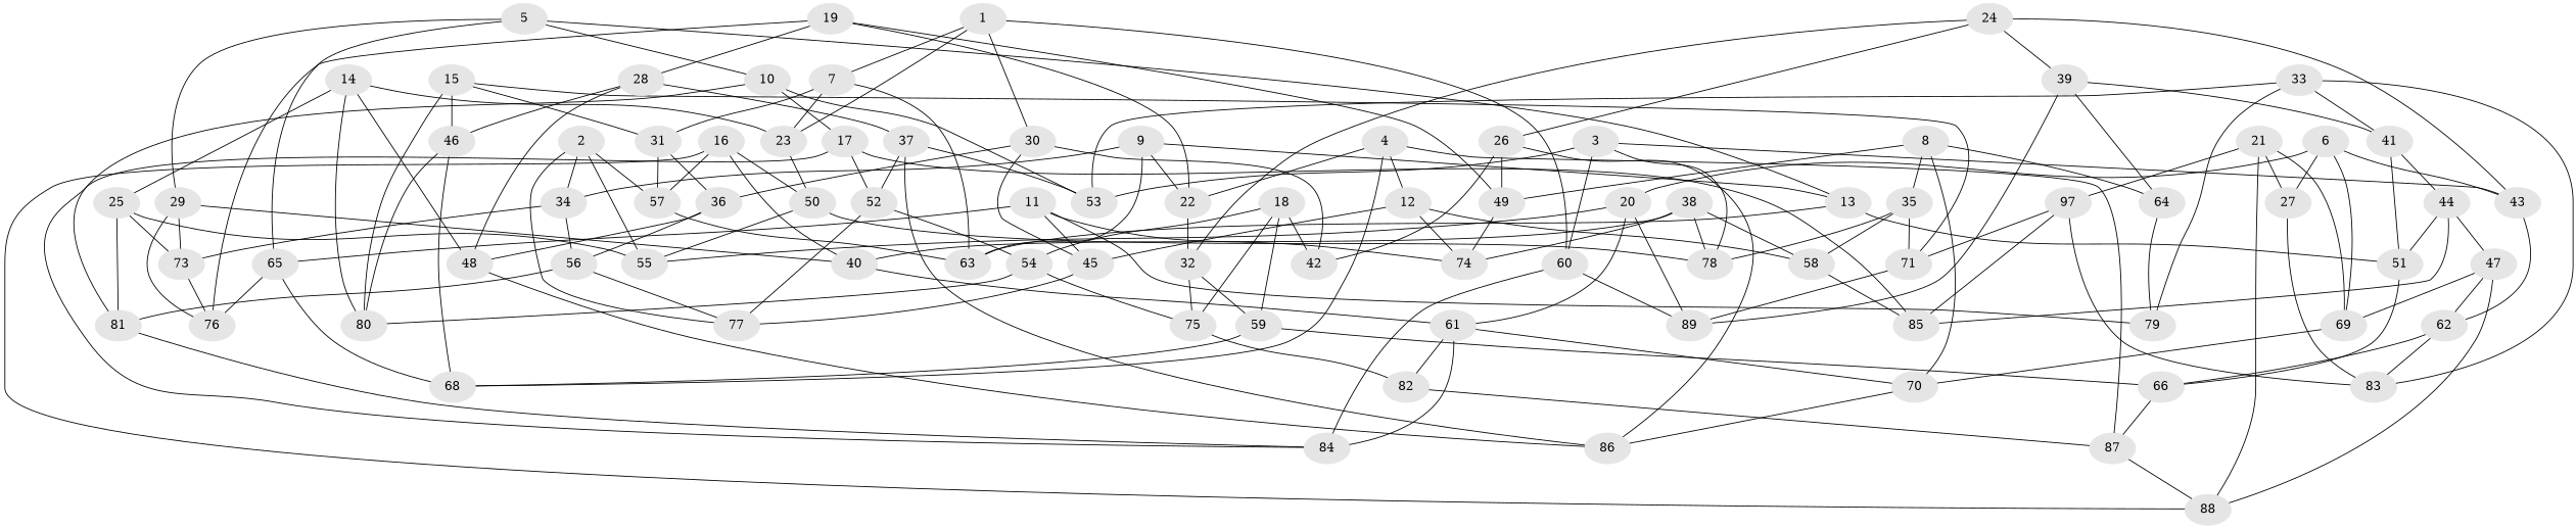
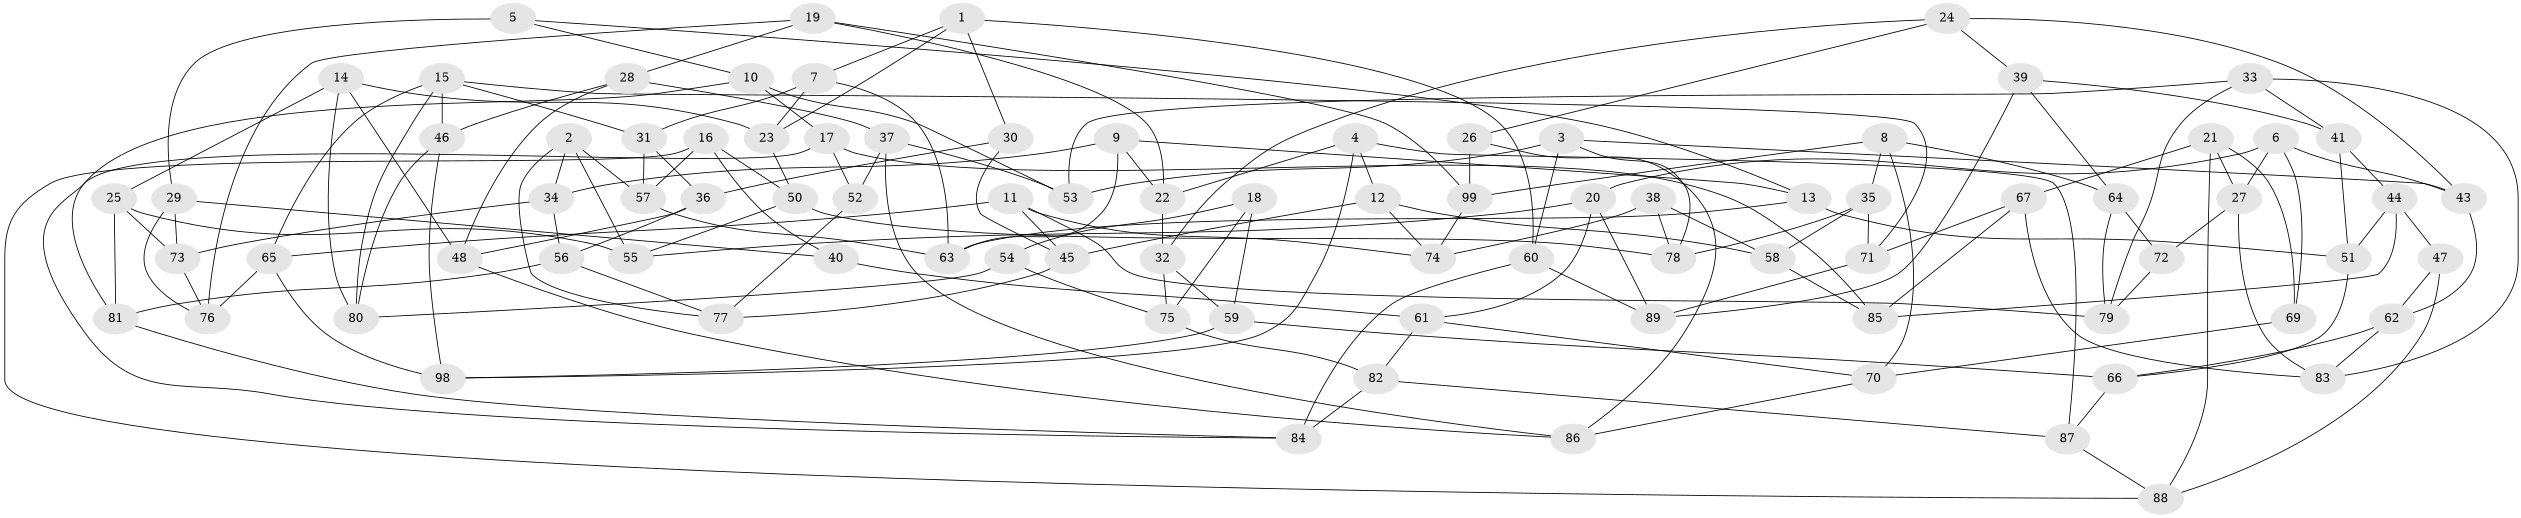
  graph {
    node [color=gray90 style=filled]
    1
    7
    23
    30
    60
    31
    63
    50
    45
-   42
    36
    84
    89
    2
    34
    55
    57
    77
    73
    56
    3
    43
    53
    78
    62
    4
    12
    22
-   68
+   68 [label=98]
    87
    74
    58
    32
    88
    5
    10
    13
    29
    65
    17
    81
    51
    40
    76
    6
    20
    27
    69
    61
+   72
    83
    70
    8
    35
-   49
+   49 [label=99]
    64
    71
    79
    86
    9
    52
    85
    11
    66
    14
    25
    48
    80
    15
    46
    16
    54
    18
    59
    75
    82
    19
    28
    37
    21
-   67 [label=97]
+   67
    24
    26
    39
    41
    33
    44
    38
    47
    1 -- 7
    1 -- 23
    1 -- 30
    1 -- 60
    7 -- 23
    7 -- 31
    7 -- 63
    23 -- 50
    30 -- 45
-   30 -- 42
    30 -- 36
    60 -- 84
    60 -- 89
    31 -- 36
    31 -- 57
    50 -- 55
    50 -- 78
    45 -- 77
    36 -- 56
    36 -- 48
    2 -- 34
    2 -- 55
    2 -- 57
    2 -- 77
    34 -- 73
    34 -- 56
    57 -- 63
    73 -- 76
    56 -- 77
    56 -- 81
    3 -- 60
    3 -- 43
    3 -- 53
    3 -- 78
    43 -- 62
    62 -- 83
    62 -- 66
    4 -- 12
    4 -- 22
    4 -- 68
    4 -- 87
    12 -- 45
    12 -- 74
    12 -- 58
    22 -- 32
    87 -- 88
    58 -- 85
    32 -- 59
    32 -- 75
    5 -- 10
    5 -- 13
    5 -- 29
-   5 -- 65
+   15 -- 65
    10 -- 53
    10 -- 17
    10 -- 81
    13 -- 63
    13 -- 51
    29 -- 73
    29 -- 40
    29 -- 76
    65 -- 68
    65 -- 76
    17 -- 84
    17 -- 52
    17 -- 85
    81 -- 84
    51 -- 66
    40 -- 61
    6 -- 43
    6 -- 20
    6 -- 27
    6 -- 69
    20 -- 89
    20 -- 55
    20 -- 61
+   27 -- 72
    27 -- 83
    69 -- 70
    61 -- 70
    61 -- 82
+   72 -- 79
    70 -- 86
    8 -- 70
    8 -- 35
    8 -- 49
    8 -- 64
    35 -- 78
    35 -- 58
    35 -- 71
    49 -- 74
+   64 -- 72
    64 -- 79
    71 -- 89
    9 -- 63
    9 -- 34
    9 -- 22
    9 -- 13
    52 -- 77
-   52 -- 54
    11 -- 45
    11 -- 74
    11 -- 65
    11 -- 79
    66 -- 87
    14 -- 23
    14 -- 25
    14 -- 48
    14 -- 80
    25 -- 55
    25 -- 73
    25 -- 81
    48 -- 86
    15 -- 31
    15 -- 71
    15 -- 80
    15 -- 46
    46 -- 68
    46 -- 80
    16 -- 50
    16 -- 57
    16 -- 88
    16 -- 40
    54 -- 80
    54 -- 75
-   18 -- 42
    18 -- 54
    18 -- 59
    18 -- 75
    59 -- 68
    59 -- 66
    75 -- 82
-   61 -- 84
+   82 -- 84
    82 -- 87
    19 -- 22
    19 -- 76
    19 -- 49
    19 -- 28
    28 -- 48
    28 -- 46
    28 -- 37
    37 -- 53
    37 -- 86
    37 -- 52
    21 -- 88
    21 -- 27
    21 -- 69
    21 -- 67
    67 -- 83
    67 -- 71
    67 -- 85
    24 -- 43
    24 -- 32
    24 -- 26
    24 -- 39
-   26 -- 42
    26 -- 49
    26 -- 86
    39 -- 89
    39 -- 64
    39 -- 41
    41 -- 51
    41 -- 44
    33 -- 53
    33 -- 83
    33 -- 79
    33 -- 41
    44 -- 51
    44 -- 85
    44 -- 47
    38 -- 78
    38 -- 74
    38 -- 58
-   38 -- 40
    47 -- 62
    47 -- 88
-   47 -- 69
  }
